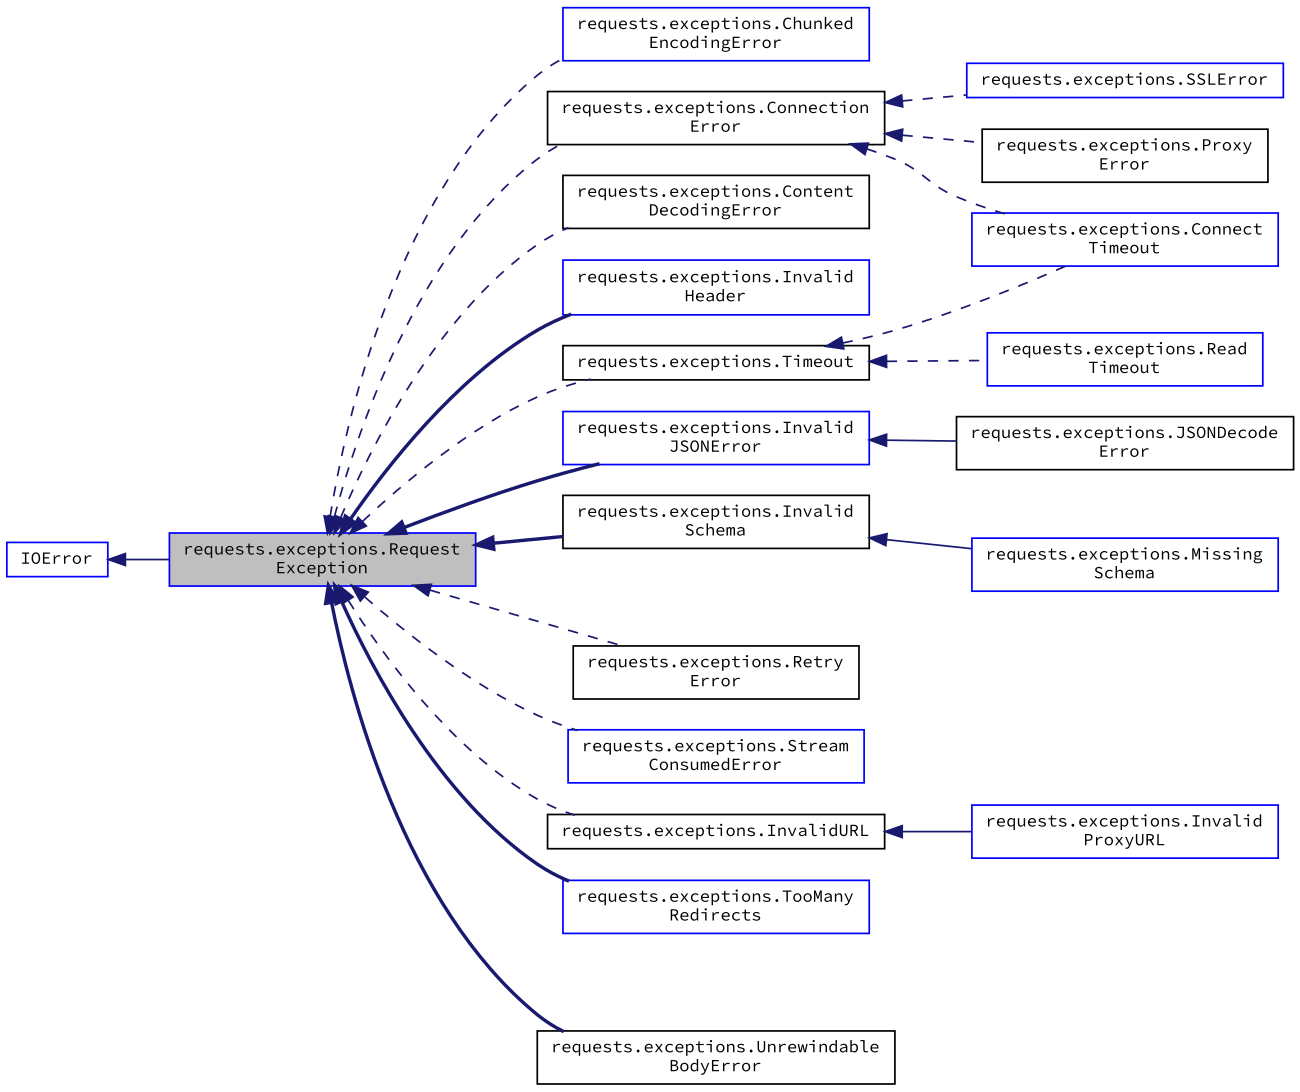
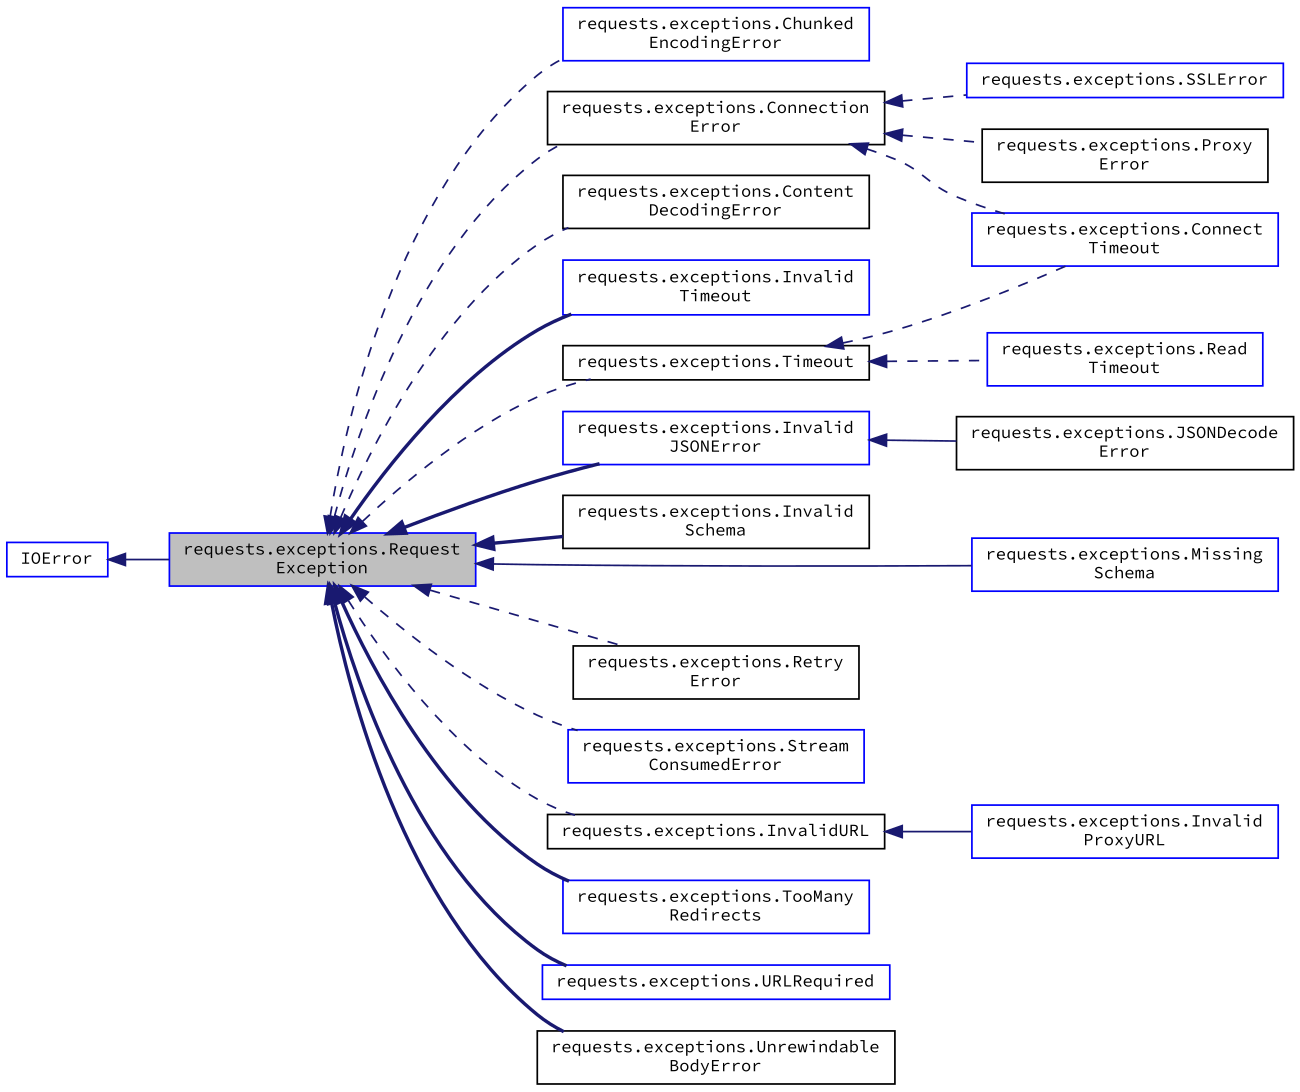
  digraph {
    fontname="Source Code Pro"
    rankdir=LR
    node [color=blue fillcolor=white fontname="Source Code Pro" fontsize=10 shape=record style=filled]
    edge [color=midnightblue dir=back fontname="Source Code Pro" fontsize=10 labelfontname=Helvetica labelfontsize=10 style=dashed]
    n1 [fillcolor=grey75 fontcolor=black height=0.2 label="requests.exceptions.Request\lException" width=0.4]
    n2 [height=0.2 label="requests.exceptions.Chunked\lEncodingError" width=0.4]
    n3 [color=black height=0.2 label="requests.exceptions.Connection\lError" width=0.4]
    n4 [color=black height=0.2 label="requests.exceptions.Content\lDecodingError" width=0.4]
-   n5 [height=0.2 label="requests.exceptions.Invalid\lHeader" width=0.4]
+   n5 [height=0.2 label="requests.exceptions.Invalid\lTimeout" width=0.4]
    n6 [height=0.2 label="requests.exceptions.Invalid\lJSONError" width=0.4]
    n7 [color=black height=0.2 label="requests.exceptions.Invalid\lSchema" width=0.4]
    n8 [color=black height=0.2 label="requests.exceptions.InvalidURL" width=0.4]
    n9 [height=0.2 label="requests.exceptions.Missing\lSchema" width=0.4]
    n10 [color=black height=0.2 label="requests.exceptions.Retry\lError" width=0.4]
    n11 [height=0.2 label="requests.exceptions.Stream\lConsumedError" width=0.4]
    n12 [color=black height=0.2 label="requests.exceptions.Timeout" width=0.4]
    n13 [height=0.2 label="requests.exceptions.TooMany\lRedirects" width=0.4]
+   n14 [height=0.2 label="requests.exceptions.URLRequired" width=0.4]
    n15 [color=black height=0.2 label="requests.exceptions.Unrewindable\lBodyError" width=0.4]
    n16 [height=0.2 label="requests.exceptions.Connect\lTimeout" width=0.4]
    n17 [color=black height=0.2 label="requests.exceptions.Proxy\lError" width=0.4]
    n18 [height=0.2 label="requests.exceptions.SSLError" width=0.4]
    n19 [color=black height=0.2 label="requests.exceptions.JSONDecode\lError" width=0.4]
    n20 [height=0.2 label="requests.exceptions.Invalid\lProxyURL" width=0.4]
    n21 [height=0.2 label="requests.exceptions.Read\lTimeout" width=0.4]
    n22 [height=0.2 label=IOError width=0.4]
    n1 -> n2
    n1 -> n3
    n1 -> n4
    n1 -> n5 [style=bold]
    n1 -> n6 [style=bold]
    n1 -> n7 [style=bold]
    n1 -> n8
-   n7 -> n9 [style=solid]
+   n1 -> n9 [style=solid]
    n1 -> n10
    n1 -> n11
    n1 -> n12
    n1 -> n13 [style=bold]
+   n1 -> n14 [style=bold]
    n1 -> n15 [style=bold]
    n3 -> n16
    n3 -> n17
    n3 -> n18
    n6 -> n19 [style=solid]
    n8 -> n20 [style=solid]
    n12 -> n16
    n12 -> n21
    n22 -> n1 [style=solid]
  }
